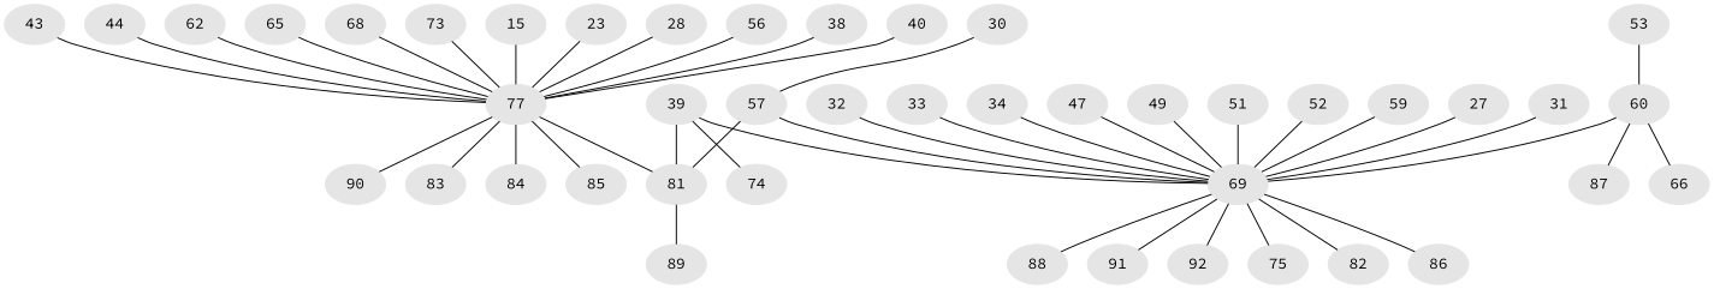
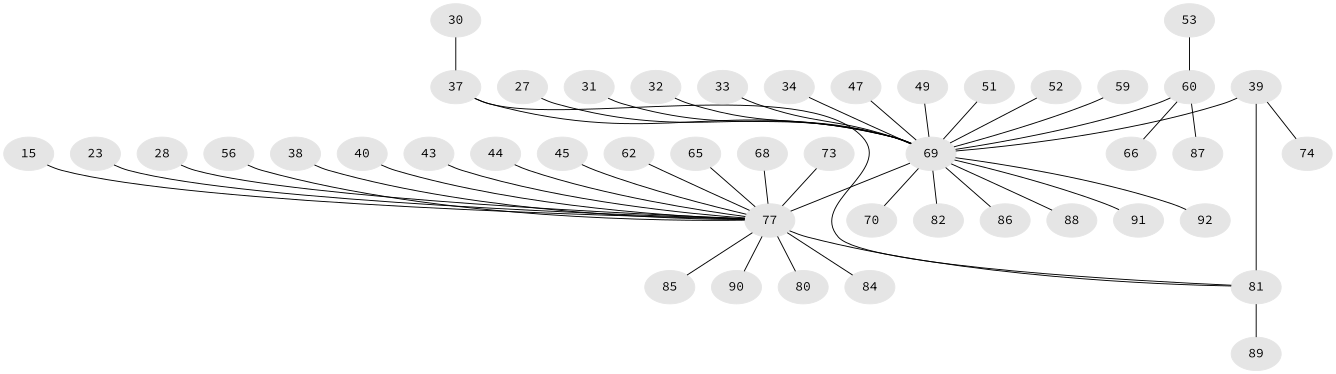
  graph {
    fontname="Source Code Pro"
    node [color=gray90 fontname="Source Code Pro" style=filled]
    edge [fontname="Source Code Pro"]
    15 [super="+13"]
    77 [super="+16+24+64"]
    81 [super="+48+55+71+72+79"]
-   83
+   83 [label=80]
    84 [super="+76"]
    85
    90
    23
    69 [super="+10+58"]
-   75
+   75 [label=70]
    82
    86
    88
    91
    92
    27
    60 [super="+4"]
    66
    87 [super="+80"]
    28
    30 [super="+26"]
-   57 [super="+7"]
+   57 [super="+7" label=37]
    31
    32
    33
    34
    n27 [label=56]
    38
    39 [super="+20+25"]
    74
    89
    40
    43
    44
+   45
    47
    49
    51
    52
    53
    59
    62
    65 [super="+35"]
    68
    73 [super="+67"]
    15 -- 77 [weight=4]
    77 -- 81 [weight=2]
    77 -- 83
    77 -- 84
    77 -- 85
    77 -- 90
    81 -- 89
    23 -- 77
+   69 -- 77 [weight=13]
    69 -- 75
    69 -- 82
    69 -- 86
    69 -- 88
    69 -- 91
    69 -- 92
    27 -- 69
    60 -- 69 [weight=6]
    60 -- 66
    60 -- 87
    28 -- 77
    30 -- 57
    57 -- 81
    57 -- 69 [weight=4]
    31 -- 69
    32 -- 69
    33 -- 69
    34 -- 69
    n27 -- 77
    38 -- 77
    39 -- 81 [weight=4]
    39 -- 69
    39 -- 74
    40 -- 77
    43 -- 77
    44 -- 77
+   45 -- 77
    47 -- 69
    49 -- 69
    51 -- 69 [weight=2]
    52 -- 69
    53 -- 60
    59 -- 69
    62 -- 77
    65 -- 77
    68 -- 77
    73 -- 77
  }
